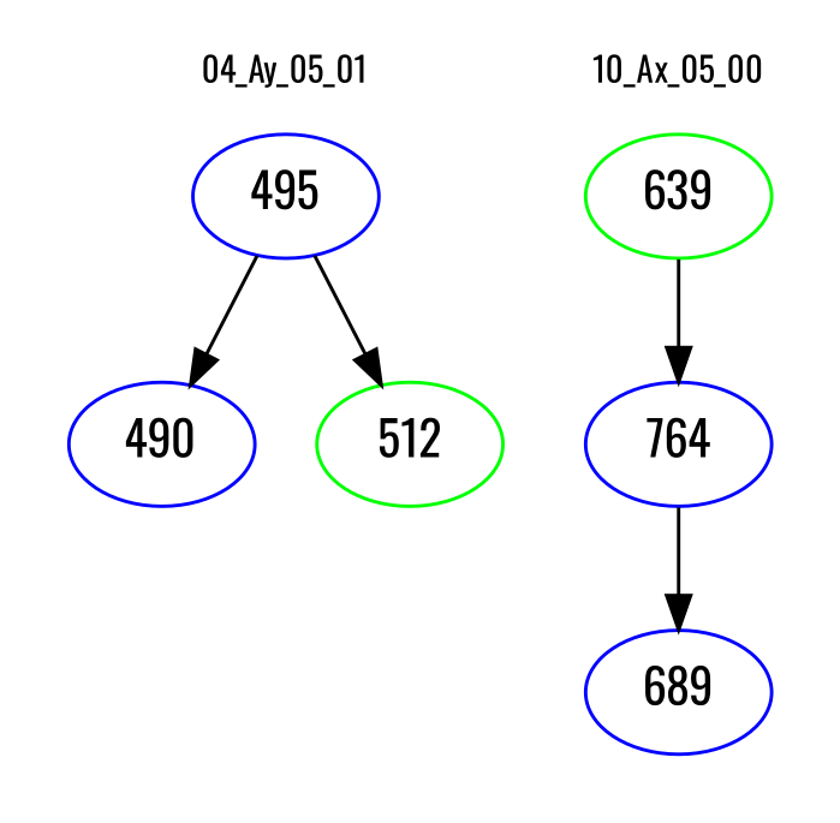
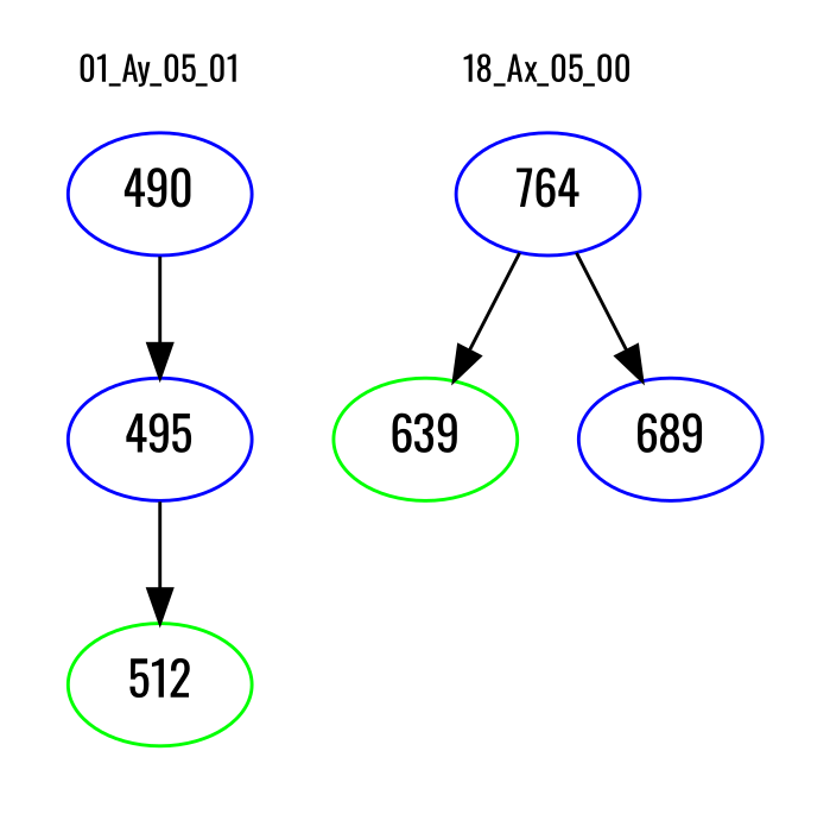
  digraph {
    fontname=Oswald
    node [color=blue fontname=Oswald]
    edge [color=black fontname=Oswald]
    n1 [label=495]
    n2 [label=490]
    n3 [color=green label=512]
    n4 [label=764]
    n5 [color=green label=639]
    n6 [label=689]
    subgraph cluster_1 {
      color=white
      fontsize=10
-     label="04_Ay_05_01"
+     label="01_Ay_05_01"
      n1
      n2
      n3
    }
    subgraph cluster_2 {
      color=white
      fontsize=10
-     label="10_Ax_05_00"
+     label="18_Ax_05_00"
      n4
      n5
      n6
    }
-   n1 -> n2
+   n2 -> n1
    n1 -> n3
-   n5 -> n4
+   n4 -> n5
    n4 -> n6
  }
